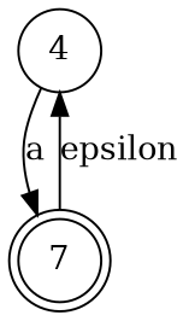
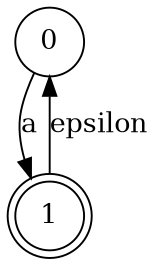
  digraph {
    rankdir=TB
-   0 [shape=circle label=4]
-   1 [shape=doublecircle label=7]
+   0 [shape=circle]
+   1 [shape=doublecircle]
    0 -> 1 [label=a]
    1 -> 0 [label=epsilon]
  }
